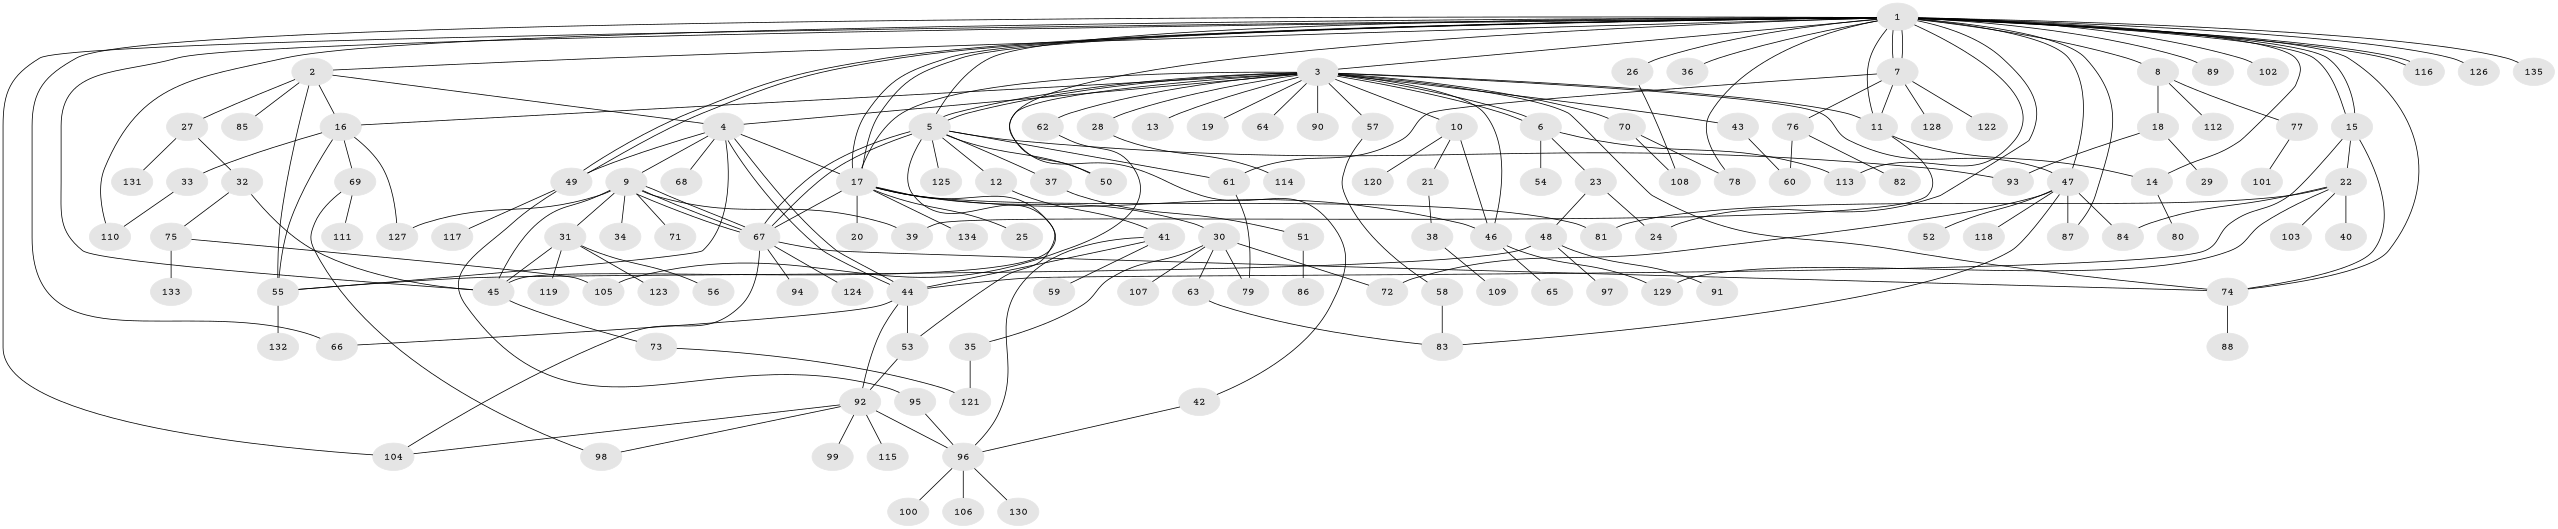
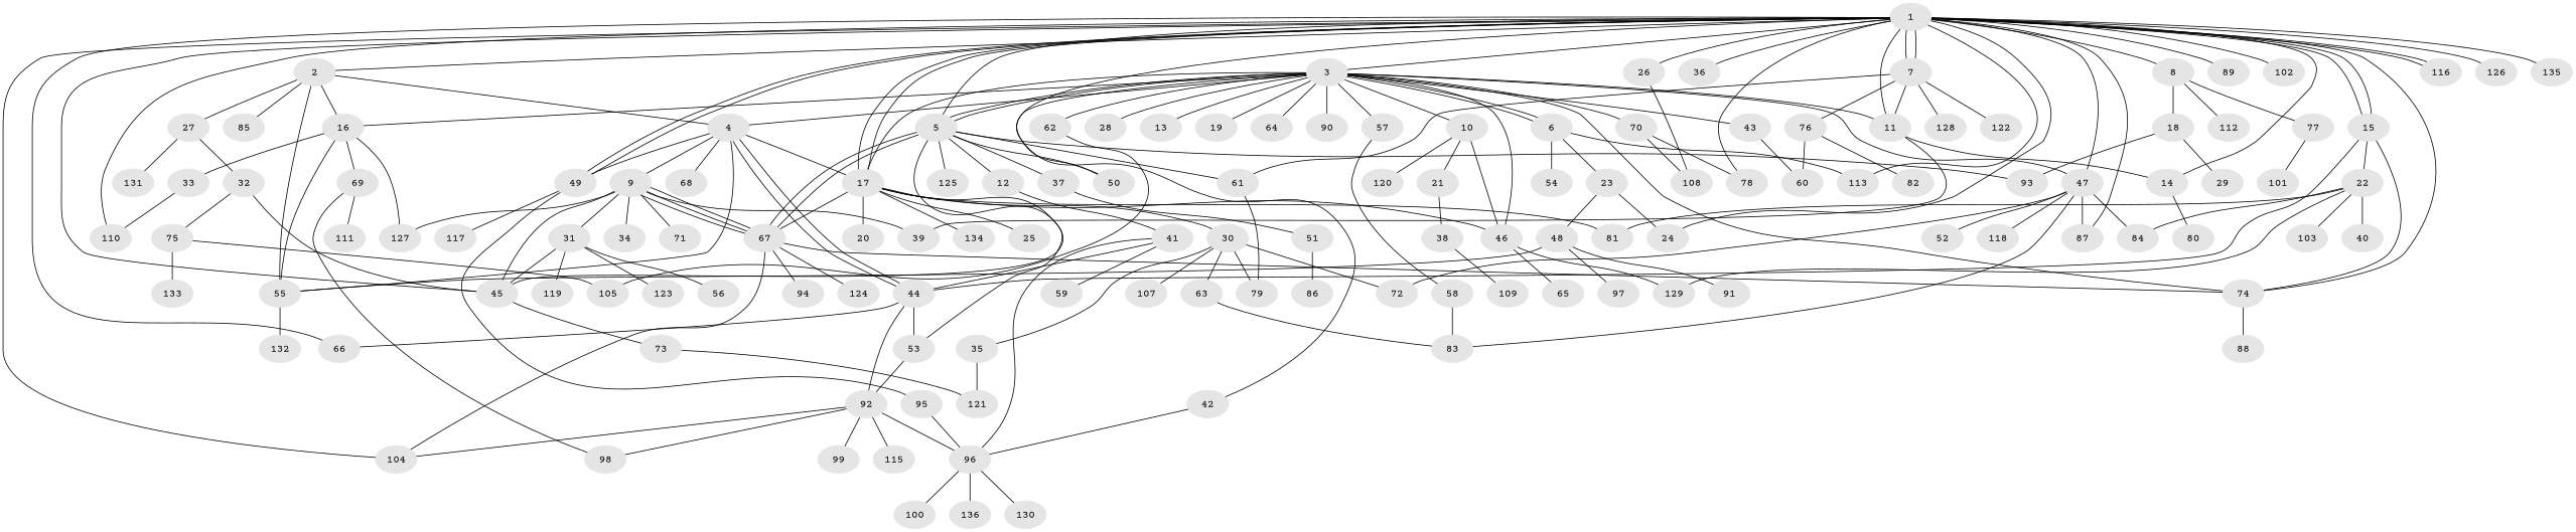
  graph {
    fontname="Courier Prime"
    node [color=gray90 fontname="Courier Prime" style=filled]
    edge [fontname="Courier Prime"]
    1
    2
    3
    5
    7
    8
    11
    14
    15
    17
    24
    26
    36
    42
    45
    47
    49
    66
    74
    78
    87
    89
    102
    104
    110
    113
    116
    126
    135
    4
    16
    27
    55
    85
    6
    10
    13
    19
    28
    43
    46
    50
    57
    62
    64
    70
    90
    12
    37
    61
    67
    93
    125
    76
    122
    128
    18
    77
    112
    39
    80
    44
    22
    20
    25
    30
    53
    81
    134
    108
    96
    73
    84
    72
    52
    83
    118
    95
    117
    88
    9
    68
    127
    33
    69
    32
    131
    132
    23
    54
    21
    120
-   114
    60
    129
    65
    58
    105
    31
    34
    71
    92
    41
    51
    79
    94
    124
    48
    82
    29
    101
    56
    119
    123
    38
    59
    40
    103
    98
    111
    35
    63
    107
    109
    91
    97
    75
    121
    133
    86
    100
-   106
+   106 [label=136]
    130
    99
    115
    1 -- 2
    1 -- 3
    1 -- 5
    1 -- 7
    1 -- 7
    1 -- 8
    1 -- 11
    1 -- 14
    1 -- 15
    1 -- 15
    1 -- 17
    1 -- 17
    1 -- 24
    1 -- 26
    1 -- 36
    1 -- 42
    1 -- 45
    1 -- 47
    1 -- 49
    1 -- 49
    1 -- 66
    1 -- 74
    1 -- 78
    1 -- 87
    1 -- 89
    1 -- 102
    1 -- 104
    1 -- 110
    1 -- 113
    1 -- 116
    1 -- 116
    1 -- 126
    1 -- 135
    2 -- 4
    2 -- 16
    2 -- 27
    2 -- 55
    2 -- 85
    3 -- 5
    3 -- 5
    3 -- 11
    3 -- 17
    3 -- 47
    3 -- 74
    3 -- 4
    3 -- 16
    3 -- 6
    3 -- 6
    3 -- 10
    3 -- 13
    3 -- 19
    3 -- 28
    3 -- 43
    3 -- 46
    3 -- 50
    3 -- 57
    3 -- 62
    3 -- 64
    3 -- 70
    3 -- 90
    5 -- 45
    5 -- 50
    5 -- 12
    5 -- 37
    5 -- 61
    5 -- 67
    5 -- 67
    5 -- 93
    5 -- 125
    7 -- 11
    7 -- 61
    7 -- 76
    7 -- 122
    7 -- 128
    8 -- 18
    8 -- 77
    8 -- 112
    11 -- 14
    11 -- 39
    14 -- 80
    15 -- 74
    15 -- 44
    15 -- 22
    17 -- 46
    17 -- 67
    17 -- 20
    17 -- 25
    17 -- 30
    17 -- 53
    17 -- 81
    17 -- 134
    26 -- 108
    42 -- 96
    45 -- 73
    47 -- 87
    47 -- 84
    47 -- 72
    47 -- 52
    47 -- 83
    47 -- 118
    49 -- 95
    49 -- 117
    74 -- 88
    4 -- 17
    4 -- 49
    4 -- 55
    4 -- 44
    4 -- 44
    4 -- 9
    4 -- 68
    16 -- 55
    16 -- 127
    16 -- 33
    16 -- 69
    27 -- 32
    27 -- 131
    55 -- 132
    6 -- 113
    6 -- 23
    6 -- 54
    10 -- 46
    10 -- 21
    10 -- 120
-   28 -- 114
    43 -- 60
    46 -- 129
    46 -- 65
    57 -- 58
    62 -- 105
    70 -- 78
    70 -- 108
    12 -- 41
    37 -- 51
    61 -- 79
    67 -- 74
    67 -- 104
    67 -- 94
    67 -- 124
    76 -- 60
    76 -- 82
    18 -- 93
    18 -- 29
    77 -- 101
    44 -- 66
    44 -- 53
    44 -- 92
    22 -- 81
    22 -- 84
    22 -- 129
    22 -- 40
    22 -- 103
    30 -- 72
    30 -- 79
    30 -- 35
    30 -- 63
    30 -- 107
    53 -- 92
    96 -- 100
    96 -- 106
    96 -- 130
    73 -- 121
    95 -- 96
    9 -- 45
    9 -- 67
    9 -- 67
    9 -- 67
    9 -- 39
    9 -- 127
    9 -- 31
    9 -- 34
    9 -- 71
    33 -- 110
    69 -- 98
    69 -- 111
    32 -- 45
    32 -- 75
    23 -- 24
    23 -- 48
    21 -- 38
    58 -- 83
    31 -- 45
    31 -- 56
    31 -- 119
    31 -- 123
    92 -- 104
    92 -- 96
    92 -- 98
    92 -- 99
    92 -- 115
    41 -- 44
    41 -- 96
    41 -- 59
    51 -- 86
    48 -- 55
    48 -- 91
    48 -- 97
    38 -- 109
    35 -- 121
    63 -- 83
    75 -- 105
    75 -- 133
  }
